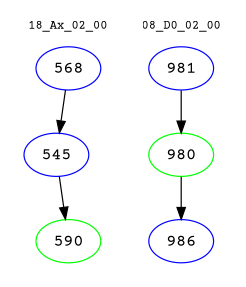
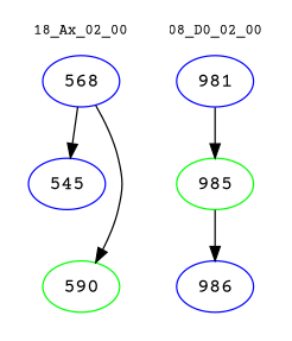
  digraph {
    fontname="Courier Prime"
    node [color=blue fontname="Courier Prime"]
    edge [color=black fontname="Courier Prime"]
    n1 [label=568]
    n2 [label=545]
    n3 [color=green label=590]
    n4 [label=981]
-   n5 [color=green label=980]
+   n5 [color=green label=985]
    n6 [label=986]
    subgraph cluster_1 {
      color=white
      fontsize=10
      label="18_Ax_02_00"
      n1
      n2
      n3
    }
    subgraph cluster_2 {
      color=white
      fontsize=10
      label="08_D0_02_00"
      n4
      n5
      n6
    }
    n1 -> n2
-   n2 -> n3
+   n1 -> n3
    n4 -> n5
    n5 -> n6
  }
